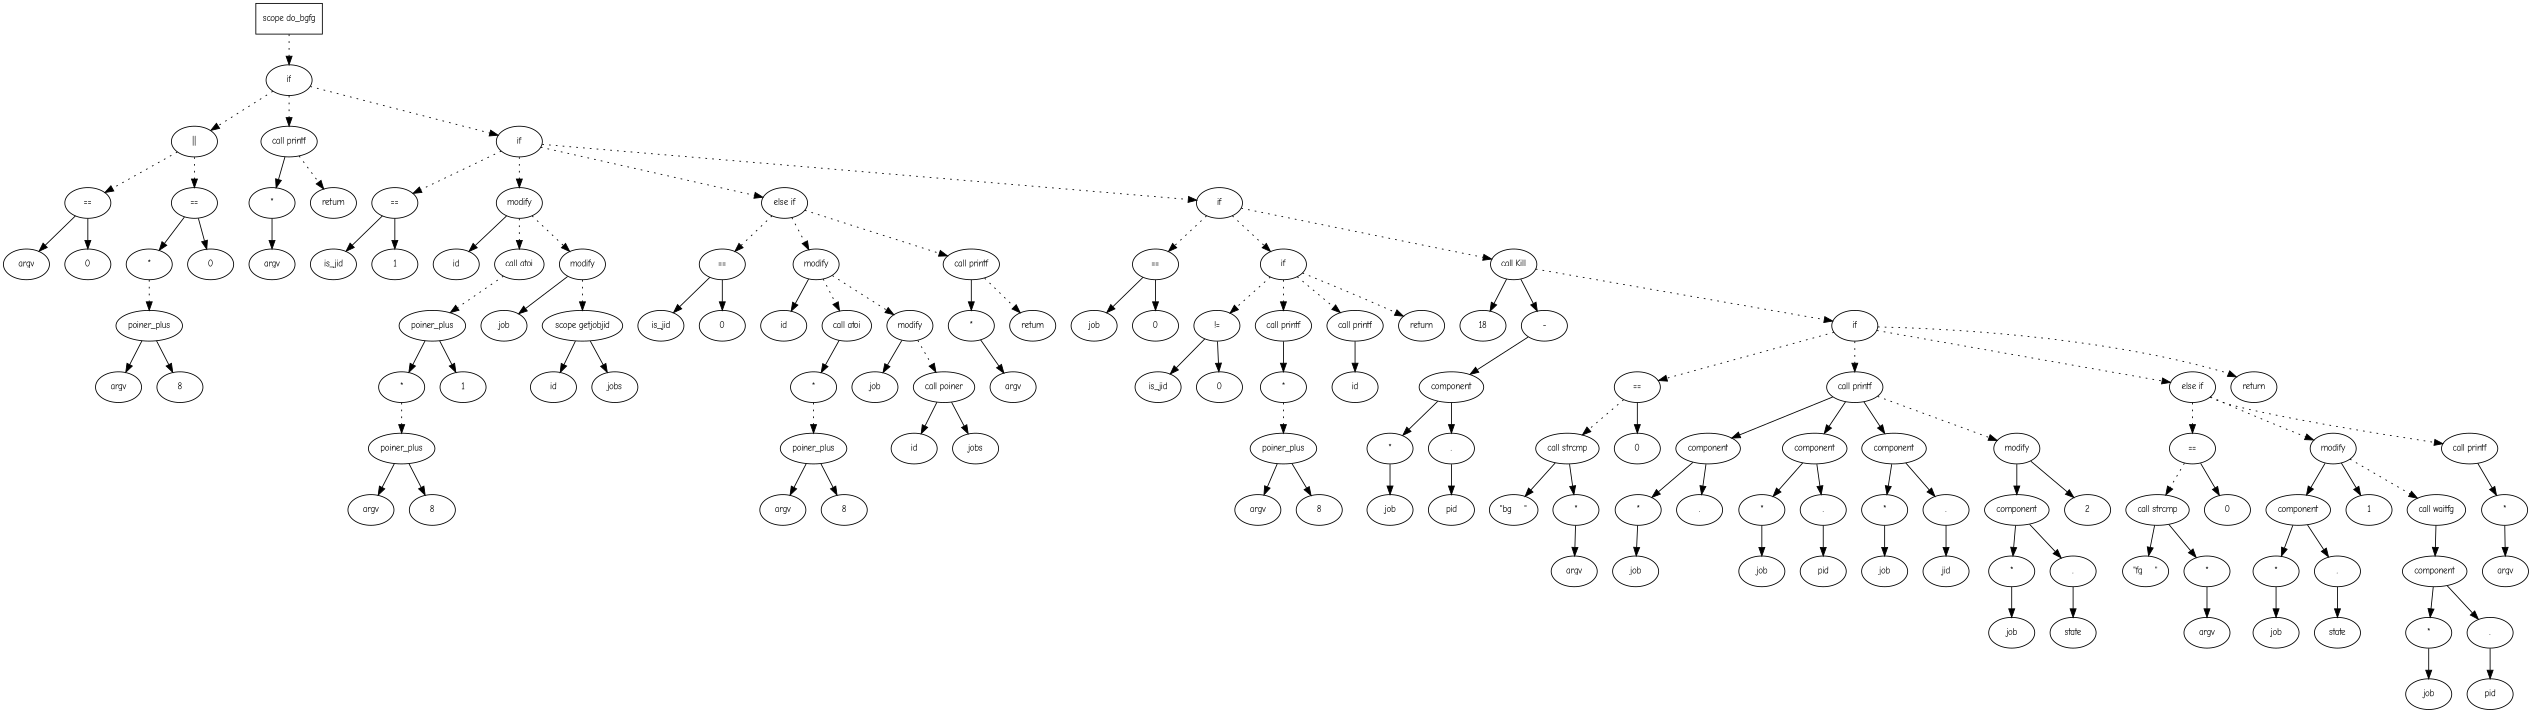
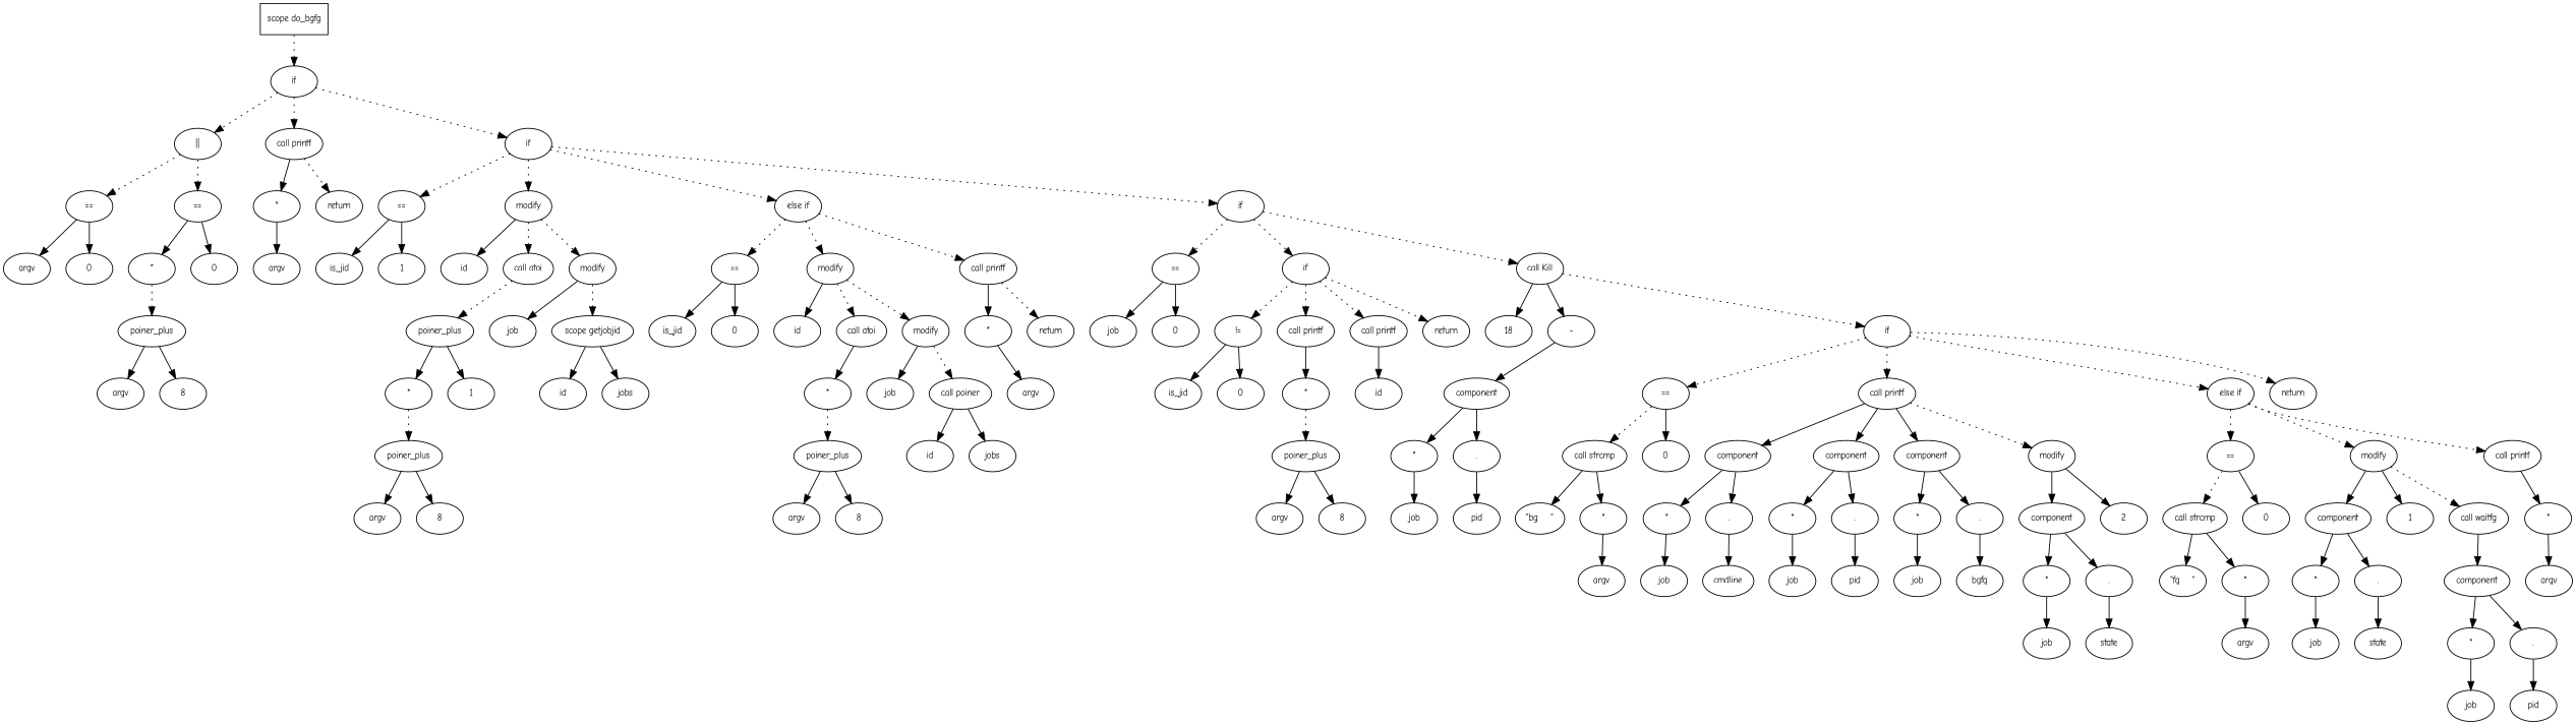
  digraph {
    fontname="Comic Neue"
    fontsize=10
    node [fontname="Comic Neue" fontsize=10 shape=ellipse]
    edge [fontname="Comic Neue" fontsize=10]
    n1 [label="scope do_bgfg" shape=box]
    n2 [label=if]
    n3 [label="||"]
    n4 [label="call printf"]
    n5 [label=if]
    n6 [label="=="]
    n7 [label="=="]
    n8 [label="*"]
    n9 [label=return]
    n10 [label="=="]
    n11 [label=modify]
    n12 [label="else if"]
    n13 [label=if]
    n14 [label=argv]
    n15 [label=0]
    n16 [label="*"]
    n17 [label=0]
    n18 [label=poiner_plus]
    n19 [label=argv]
    n20 [label=8]
    n21 [label=argv]
    n22 [label=is_jid]
    n23 [label=1]
    n24 [label=id]
    n25 [label="call atoi"]
    n26 [label=modify]
    n27 [label="=="]
    n28 [label=modify]
    n29 [label="call printf"]
    n30 [label="=="]
    n31 [label=if]
    n32 [label="call Kill"]
    n33 [label=poiner_plus]
    n34 [label=job]
    n35 [label="scope getjobjid"]
    n36 [label="*"]
    n37 [label=1]
    n38 [label=poiner_plus]
    n39 [label=argv]
    n40 [label=8]
    n41 [label=id]
    n42 [label=jobs]
    n43 [label=is_jid]
    n44 [label=0]
    n45 [label=id]
    n46 [label="call atoi"]
    n47 [label=modify]
    n48 [label="*"]
    n49 [label=return]
    n50 [label="*"]
    n51 [label=job]
    n52 [label="call poiner"]
    n53 [label=poiner_plus]
    n54 [label=argv]
    n55 [label=8]
    n56 [label=id]
    n57 [label=jobs]
    n58 [label=argv]
    n59 [label=job]
    n60 [label=0]
    n61 [label="!="]
    n62 [label="call printf"]
    n63 [label="call printf"]
    n64 [label=return]
    n65 [label=18]
    n66 [label="-"]
    n67 [label=if]
    n68 [label=is_jid]
    n69 [label=0]
    n70 [label="*"]
    n71 [label=id]
    n72 [label=poiner_plus]
    n73 [label=argv]
    n74 [label=8]
    n75 [label=component]
    n76 [label="=="]
    n77 [label="call printf"]
    n78 [label="else if"]
    n79 [label=return]
    n80 [label="*"]
    n81 [label="."]
    n82 [label=job]
    n83 [label=pid]
    n84 [label="call strcmp"]
    n85 [label=0]
    n86 [label=component]
    n87 [label=component]
    n88 [label=component]
    n89 [label=modify]
    n90 [label="=="]
    n91 [label=modify]
    n92 [label="call printf"]
    n93 [label="\"bg     \""]
    n94 [label="*"]
    n95 [label=argv]
    n96 [label="*"]
    n97 [label="."]
    n98 [label="*"]
    n99 [label="."]
    n100 [label="*"]
    n101 [label="."]
    n102 [label=component]
    n103 [label=2]
    n104 [label=job]
+   n105 [label=cmdline]
    n106 [label=job]
    n107 [label=pid]
    n108 [label=job]
-   n109 [label=jid]
+   n109 [label=bgfg]
    n110 [label="*"]
    n111 [label="."]
    n112 [label=job]
    n113 [label=state]
    n114 [label="call strcmp"]
    n115 [label=0]
    n116 [label=component]
    n117 [label=1]
    n118 [label="call waitfg"]
    n119 [label="*"]
    n120 [label="\"fg     \""]
    n121 [label="*"]
    n122 [label=argv]
    n123 [label="*"]
    n124 [label="."]
    n125 [label=component]
    n126 [label=job]
    n127 [label=state]
    n128 [label="*"]
    n129 [label="."]
    n130 [label=job]
    n131 [label=pid]
    n132 [label=argv]
    n1 -> n2 [style=dotted]
    n2 -> n3 [style=dotted]
    n2 -> n4 [style=dotted]
    n2 -> n5 [style=dotted]
    n3 -> n6 [style=dotted]
    n3 -> n7 [style=dotted]
    n4 -> n8
    n4 -> n9 [style=dotted]
    n5 -> n10 [style=dotted]
    n5 -> n11 [style=dotted]
    n5 -> n12 [style=dotted]
    n5 -> n13 [style=dotted]
    n6 -> n14
    n6 -> n15
    n7 -> n16
    n7 -> n17
    n8 -> n21
    n10 -> n22
    n10 -> n23
    n11 -> n24
    n11 -> n25 [style=dotted]
    n11 -> n26 [style=dotted]
    n12 -> n27 [style=dotted]
    n12 -> n28 [style=dotted]
    n12 -> n29 [style=dotted]
    n13 -> n30 [style=dotted]
    n13 -> n31 [style=dotted]
    n13 -> n32 [style=dotted]
    n16 -> n18 [style=dotted]
    n18 -> n19
    n18 -> n20
    n25 -> n33 [style=dotted]
    n26 -> n34
    n26 -> n35 [style=dotted]
    n27 -> n43
    n27 -> n44
    n28 -> n45
    n28 -> n46 [style=dotted]
    n28 -> n47 [style=dotted]
    n29 -> n48
    n29 -> n49 [style=dotted]
    n30 -> n59
    n30 -> n60
    n31 -> n61 [style=dotted]
    n31 -> n62 [style=dotted]
    n31 -> n63 [style=dotted]
    n31 -> n64 [style=dotted]
    n32 -> n65
    n32 -> n66
    n32 -> n67 [style=dotted]
    n33 -> n36
    n33 -> n37
    n35 -> n41
    n35 -> n42
    n36 -> n38 [style=dotted]
    n38 -> n39
    n38 -> n40
    n46 -> n50
    n47 -> n51
    n47 -> n52 [style=dotted]
    n48 -> n58
    n50 -> n53 [style=dotted]
    n52 -> n56
    n52 -> n57
    n53 -> n54
    n53 -> n55
    n61 -> n68
    n61 -> n69
    n62 -> n70
    n63 -> n71
    n66 -> n75
    n67 -> n76 [style=dotted]
    n67 -> n77 [style=dotted]
    n67 -> n78 [style=dotted]
    n67 -> n79 [style=dotted]
    n70 -> n72 [style=dotted]
    n72 -> n73
    n72 -> n74
    n75 -> n80
    n75 -> n81
    n76 -> n84 [style=dotted]
    n76 -> n85
    n77 -> n86
    n77 -> n87
    n77 -> n88
    n77 -> n89 [style=dotted]
    n78 -> n90 [style=dotted]
    n78 -> n91 [style=dotted]
    n78 -> n92 [style=dotted]
    n80 -> n82
    n81 -> n83
    n84 -> n93
    n84 -> n94
    n86 -> n96
    n86 -> n97
    n87 -> n98
    n87 -> n99
    n88 -> n100
    n88 -> n101
    n89 -> n102
    n89 -> n103
    n90 -> n114 [style=dotted]
    n90 -> n115
    n91 -> n116
    n91 -> n117
    n91 -> n118 [style=dotted]
    n92 -> n119
    n94 -> n95
    n96 -> n104
+   n97 -> n105
    n98 -> n106
    n99 -> n107
    n100 -> n108
    n101 -> n109
    n102 -> n110
    n102 -> n111
    n110 -> n112
    n111 -> n113
    n114 -> n120
    n114 -> n121
    n116 -> n123
    n116 -> n124
    n118 -> n125
    n119 -> n132
    n121 -> n122
    n123 -> n126
    n124 -> n127
    n125 -> n128
    n125 -> n129
    n128 -> n130
    n129 -> n131
  }
